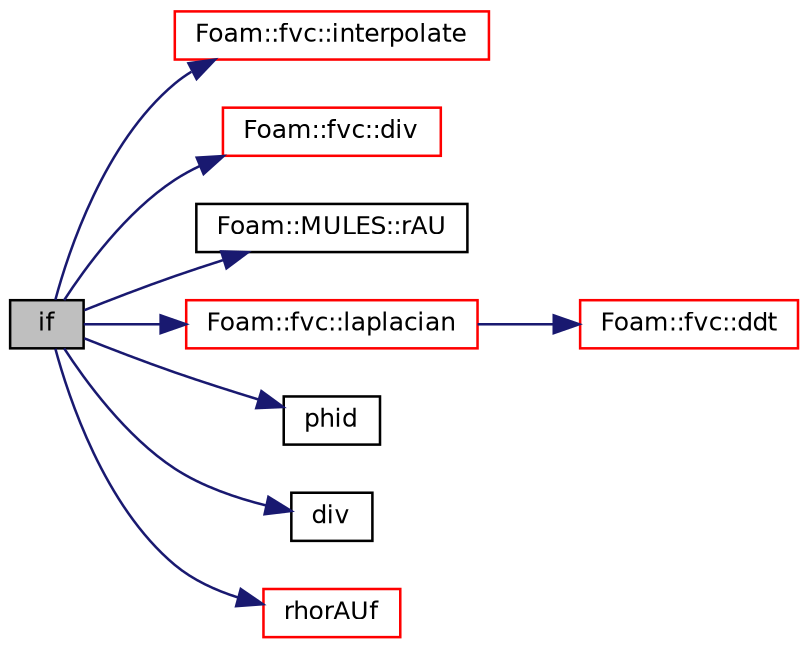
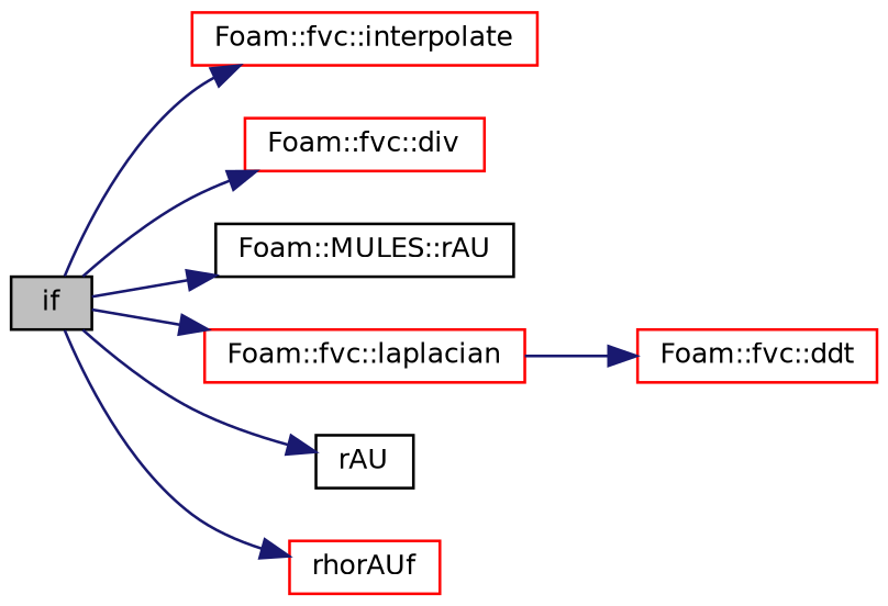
  digraph {
    rankdir=LR
    node [color=red fontname=Helvetica fontsize=10 shape=record]
    edge [color=midnightblue fontname=Helvetica fontsize=10 labelfontname=Helvetica labelfontsize=10 style=solid]
    n1 [color=black fillcolor=grey75 fontcolor=black height=0.2 label=if style=filled width=0.4]
    n2 [height=0.2 label="Foam::fvc::interpolate" width=0.4]
    n3 [height=0.2 label="Foam::fvc::div" width=0.4]
    n4 [color=black height=0.2 label="Foam::MULES::rAU" width=0.4]
    n5 [height=0.2 label="Foam::fvc::laplacian" width=0.4]
-   n6 [color=black height=0.2 label=phid width=0.4]
-   n7 [color=black height=0.2 label=div width=0.4]
+   n7 [color=black height=0.2 label=rAU width=0.4]
    n8 [height=0.2 label=rhorAUf width=0.4]
    n9 [height=0.2 label="Foam::fvc::ddt" width=0.4]
    n1 -> n2
    n1 -> n3
    n1 -> n4
    n1 -> n5
-   n1 -> n6
    n1 -> n7
    n1 -> n8
    n5 -> n9
  }
